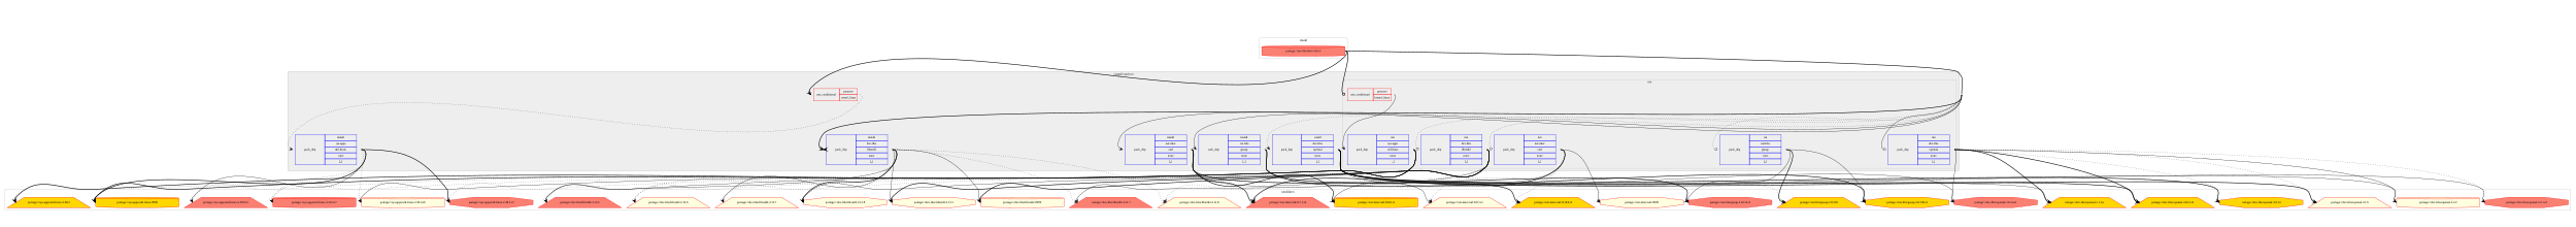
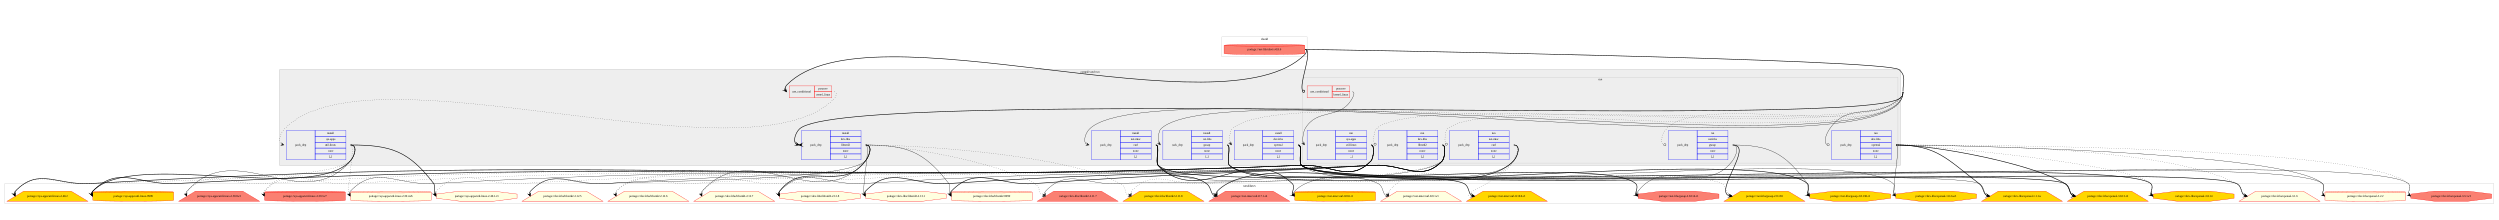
  digraph {
    compound=true
    concentrate=true
    fontname="Liberation Serif"
    fontsize=10
    newrank=true
    rankdir=TB
    ranksep=1.5
    node [color=red fontname="Liberation Serif" fontsize=10 shape=trapezium style=filled]
    edge [arrowhead=vee fontname="Liberation Serif" headport=w style=dotted tailport=e weight=100]
    n1 [fillcolor=salmon label="portage://net-libs/davix-0.8.6" shape=cylinder width=4]
    n2 [color=blue label=<<TABLE BORDER="0" CELLBORDER="1" CELLSPACING="0" CELLPADDING="4" WIDTH="220"><TR><TD ROWSPAN="6" CELLPADDING="30">pack_dep</TD></TR><TR><TD WIDTH="110">install</TD></TR><TR><TD>sys-apps</TD></TR><TR><TD>util-linux</TD></TR><TR><TD>none</TD></TR><TR><TD>[,,]</TD></TR></TABLE>> shape=none style=""]
    n3 [label=<<TABLE BORDER="0" CELLBORDER="1" CELLSPACING="0" CELLPADDING="4"><TR><TD ROWSPAN="3" CELLPADDING="10">use_conditional</TD></TR><TR><TD>positive</TD></TR><TR><TD>kernel_linux</TD></TR></TABLE>> shape=none style=""]
    n4 [color=blue label=<<TABLE BORDER="0" CELLBORDER="1" CELLSPACING="0" CELLPADDING="4" WIDTH="220"><TR><TD ROWSPAN="6" CELLPADDING="30">pack_dep</TD></TR><TR><TD WIDTH="110">install</TD></TR><TR><TD>dev-libs</TD></TR><TR><TD>libxml2</TD></TR><TR><TD>none</TD></TR><TR><TD>[,,]</TD></TR></TABLE>> shape=none style=""]
    n5 [color=blue label=<<TABLE BORDER="0" CELLBORDER="1" CELLSPACING="0" CELLPADDING="4" WIDTH="220"><TR><TD ROWSPAN="6" CELLPADDING="30">pack_dep</TD></TR><TR><TD WIDTH="110">install</TD></TR><TR><TD>dev-libs</TD></TR><TR><TD>openssl</TD></TR><TR><TD>none</TD></TR><TR><TD>[,,]</TD></TR></TABLE>> shape=none style=""]
    n6 [color=blue label=<<TABLE BORDER="0" CELLBORDER="1" CELLSPACING="0" CELLPADDING="4" WIDTH="220"><TR><TD ROWSPAN="6" CELLPADDING="30">pack_dep</TD></TR><TR><TD WIDTH="110">install</TD></TR><TR><TD>net-libs</TD></TR><TR><TD>gsoap</TD></TR><TR><TD>none</TD></TR><TR><TD>[,,]</TD></TR></TABLE>> shape=none style=""]
    n7 [color=blue label=<<TABLE BORDER="0" CELLBORDER="1" CELLSPACING="0" CELLPADDING="4" WIDTH="220"><TR><TD ROWSPAN="6" CELLPADDING="30">pack_dep</TD></TR><TR><TD WIDTH="110">install</TD></TR><TR><TD>net-misc</TD></TR><TR><TD>curl</TD></TR><TR><TD>none</TD></TR><TR><TD>[,,]</TD></TR></TABLE>> shape=none style=""]
    n8 [color=blue label=<<TABLE BORDER="0" CELLBORDER="1" CELLSPACING="0" CELLPADDING="4" WIDTH="220"><TR><TD ROWSPAN="6" CELLPADDING="30">pack_dep</TD></TR><TR><TD WIDTH="110">run</TD></TR><TR><TD>sys-apps</TD></TR><TR><TD>util-linux</TD></TR><TR><TD>none</TD></TR><TR><TD>[,,]</TD></TR></TABLE>> shape=none style=""]
    n9 [label=<<TABLE BORDER="0" CELLBORDER="1" CELLSPACING="0" CELLPADDING="4"><TR><TD ROWSPAN="3" CELLPADDING="10">use_conditional</TD></TR><TR><TD>positive</TD></TR><TR><TD>kernel_linux</TD></TR></TABLE>> shape=none style=""]
    n10 [color=blue label=<<TABLE BORDER="0" CELLBORDER="1" CELLSPACING="0" CELLPADDING="4" WIDTH="220"><TR><TD ROWSPAN="6" CELLPADDING="30">pack_dep</TD></TR><TR><TD WIDTH="110">run</TD></TR><TR><TD>dev-libs</TD></TR><TR><TD>libxml2</TD></TR><TR><TD>none</TD></TR><TR><TD>[,,]</TD></TR></TABLE>> shape=none style=""]
    n11 [color=blue label=<<TABLE BORDER="0" CELLBORDER="1" CELLSPACING="0" CELLPADDING="4" WIDTH="220"><TR><TD ROWSPAN="6" CELLPADDING="30">pack_dep</TD></TR><TR><TD WIDTH="110">run</TD></TR><TR><TD>dev-libs</TD></TR><TR><TD>openssl</TD></TR><TR><TD>none</TD></TR><TR><TD>[,,]</TD></TR></TABLE>> shape=none style=""]
    n12 [color=blue label=<<TABLE BORDER="0" CELLBORDER="1" CELLSPACING="0" CELLPADDING="4" WIDTH="220"><TR><TD ROWSPAN="6" CELLPADDING="30">pack_dep</TD></TR><TR><TD WIDTH="110">run</TD></TR><TR><TD>net-libs</TD></TR><TR><TD>gsoap</TD></TR><TR><TD>none</TD></TR><TR><TD>[,,]</TD></TR></TABLE>> shape=none style=""]
    n13 [color=blue label=<<TABLE BORDER="0" CELLBORDER="1" CELLSPACING="0" CELLPADDING="4" WIDTH="220"><TR><TD ROWSPAN="6" CELLPADDING="30">pack_dep</TD></TR><TR><TD WIDTH="110">run</TD></TR><TR><TD>net-misc</TD></TR><TR><TD>curl</TD></TR><TR><TD>none</TD></TR><TR><TD>[,,]</TD></TR></TABLE>> shape=none style=""]
    n14 [fillcolor=gold label="portage://sys-apps/util-linux-9999" shape=cylinder width=4]
    n15 [fillcolor=gold label="portage://sys-apps/util-linux-2.40.2" width=4]
-   n16 [fillcolor=salmon label="portage://sys-apps/util-linux-2.40.1-r3" shape=octagon width=4]
+   n16 [fillcolor=lightyellow label="portage://sys-apps/util-linux-2.40.1-r3" shape=octagon width=4]
    n17 [fillcolor=lightyellow label="portage://sys-apps/util-linux-2.39.4-r6" shape=cylinder width=4]
    n18 [fillcolor=salmon label="portage://sys-apps/util-linux-2.39.3-r7" shape=cylinder width=4]
    n19 [fillcolor=salmon label="portage://sys-apps/util-linux-2.39.8-r2" width=4]
    n20 [fillcolor=lightyellow label="portage://dev-libs/libxml2-9999" shape=cylinder width=4]
    n21 [fillcolor=lightyellow label="portage://dev-libs/libxml2-2.13.1" shape=octagon width=4]
    n22 [fillcolor=lightyellow label="portage://dev-libs/libxml2-2.12.8" shape=octagon width=4]
    n23 [fillcolor=lightyellow label="portage://dev-libs/libxml2-2.12.7" width=4]
    n24 [fillcolor=lightyellow label="portage://dev-libs/libxml2-2.12.6" width=4]
-   n25 [fillcolor=salmon label="portage://dev-libs/libxml2-2.12.5" width=4]
-   n26 [fillcolor=lightyellow label="portage://dev-libs/libxml2-2.11.8" width=4]
+   n25 [fillcolor=lightyellow label="portage://dev-libs/libxml2-2.12.5" width=4]
+   n26 [fillcolor=gold label="portage://dev-libs/libxml2-2.11.8" width=4]
    n27 [fillcolor=salmon label="portage://dev-libs/libxml2-2.11.7" width=4]
    n28 [fillcolor=salmon label="portage://dev-libs/openssl-3.3.1-r3" shape=octagon width=4]
    n29 [fillcolor=lightyellow label="portage://dev-libs/openssl-3.2.2" shape=cylinder width=4]
    n30 [fillcolor=lightyellow label="portage://dev-libs/openssl-3.1.6" width=4]
    n31 [fillcolor=gold label="portage://dev-libs/openssl-3.0.14" shape=octagon width=4]
    n32 [fillcolor=gold label="portage://dev-libs/openssl-3.0.13-r2" width=4]
    n33 [fillcolor=gold label="portage://dev-libs/openssl-1.1.1w" width=4]
-   n34 [fillcolor=salmon label="portage://dev-libs/openssl-1.0.2u-r1" shape=octagon width=4]
+   n34 [fillcolor=gold label="portage://dev-libs/openssl-1.0.2u-r1" shape=octagon width=4]
    n35 [fillcolor=gold label="portage://net-libs/gsoap-2.8.130-r1" shape=octagon width=4]
    n36 [fillcolor=gold label="portage://net-libs/gsoap-2.8.130" width=4]
    n37 [fillcolor=salmon label="portage://net-libs/gsoap-2.8.114-r1" shape=octagon width=4]
-   n38 [fillcolor=lightyellow label="portage://net-misc/curl-9999" shape=octagon width=4]
    n39 [fillcolor=gold label="portage://net-misc/curl-8.10.0-r1" width=4]
    n40 [fillcolor=lightyellow label="portage://net-misc/curl-8.9.1-r1" width=4]
    n41 [fillcolor=gold label="portage://net-misc/curl-8.8.0-r1" shape=cylinder width=4]
    n42 [fillcolor=salmon label="portage://net-misc/curl-8.7.1-r4" width=4]
    subgraph cluster_1 {
      color=gray
      label=<<i>dependencies</i>>
      subgraph cluster_2 {
        color=gray
        fillcolor="#eeeeee"
        label=<<i>compile</i>>
        style=filled
        subgraph sub_3 {
          color=gray
          fillcolor="#eeeeee"
          label=<<i>compile</i>>
          style=filled
          n3
          subgraph sub_4 {
            color=gray
            fillcolor="#eeeeee"
            label=<<i>compile</i>>
            style=filled
            n2
          }
        }
        subgraph sub_5 {
          color=gray
          fillcolor="#eeeeee"
          label=<<i>compile</i>>
          style=filled
          n4
        }
        subgraph sub_6 {
          color=gray
          fillcolor="#eeeeee"
          label=<<i>compile</i>>
          style=filled
          n5
        }
        subgraph sub_7 {
          color=gray
          fillcolor="#eeeeee"
          label=<<i>compile</i>>
          style=filled
          n6
        }
        subgraph sub_8 {
          color=gray
          fillcolor="#eeeeee"
          label=<<i>compile</i>>
          style=filled
          n7
        }
      }
      subgraph cluster_9 {
        color=gray
        fillcolor="#eeeeee"
        label=<<i>compile and run</i>>
        style=filled
      }
      subgraph cluster_10 {
        color=gray
        fillcolor="#eeeeee"
        label=<<i>run</i>>
        style=filled
        subgraph sub_11 {
          color=gray
          fillcolor="#eeeeee"
          label=<<i>run</i>>
          style=filled
          n9
          subgraph sub_12 {
            color=gray
            fillcolor="#eeeeee"
            label=<<i>run</i>>
            style=filled
            n8
          }
        }
        subgraph sub_13 {
          color=gray
          fillcolor="#eeeeee"
          label=<<i>run</i>>
          style=filled
          n10
        }
        subgraph sub_14 {
          color=gray
          fillcolor="#eeeeee"
          label=<<i>run</i>>
          style=filled
          n11
        }
        subgraph sub_15 {
          color=gray
          fillcolor="#eeeeee"
          label=<<i>run</i>>
          style=filled
          n12
        }
        subgraph sub_16 {
          color=gray
          fillcolor="#eeeeee"
          label=<<i>run</i>>
          style=filled
          n13
        }
      }
    }
    subgraph cluster_17 {
      color=gray
      label=<<i>ebuild</i>>
      n1
    }
    subgraph cluster_18 {
      color=gray
      label=<<i>candidates</i>>
      rank=same
      subgraph sub_19 {
        color=black
        label=<<i>candidates</i>>
        nodesep=1
        rank=same
        n14
        n15
        n16
        n17
        n18
        n19
      }
      subgraph sub_20 {
        color=black
        label=<<i>candidates</i>>
        nodesep=1
        rank=same
        n20
        n21
        n22
        n23
        n24
        n25
        n26
        n27
      }
      subgraph sub_21 {
        color=black
        label=<<i>candidates</i>>
        nodesep=1
        rank=same
        n28
        n29
        n30
        n31
        n32
        n33
        n34
      }
      subgraph sub_22 {
        color=black
        label=<<i>candidates</i>>
        nodesep=1
        rank=same
        n35
        n36
        n37
      }
      subgraph sub_23 {
        color=black
        label=<<i>candidates</i>>
        nodesep=1
        rank=same
-       n38
        n39
        n40
        n41
        n42
      }
      subgraph sub_24 {
        color=black
        label=<<i>candidates</i>>
        nodesep=1
        rank=same
        n14
        n15
        n16
        n17
        n18
        n19
      }
      subgraph sub_25 {
        color=black
        label=<<i>candidates</i>>
        nodesep=1
        rank=same
        n20
        n21
        n22
        n23
        n24
        n25
        n26
        n27
      }
      subgraph sub_26 {
        color=black
        label=<<i>candidates</i>>
        nodesep=1
        rank=same
        n28
        n29
        n30
        n31
        n32
        n33
        n34
      }
      subgraph sub_27 {
        color=black
        label=<<i>candidates</i>>
        nodesep=1
        rank=same
        n35
        n36
        n37
      }
      subgraph sub_28 {
        color=black
        label=<<i>candidates</i>>
        nodesep=1
        rank=same
-       n38
        n39
        n40
        n41
        n42
      }
    }
    n1 -> n3 [style=bold weight=20]
    n1 -> n4 [style=bold weight=20]
    n1 -> n5 [weight=20]
    n1 -> n6 [style=solid weight=20]
    n1 -> n7 [style=solid weight=20]
    n1 -> n9 [arrowhead=odot style=bold weight=20]
    n1 -> n10 [arrowhead=odot weight=20]
    n1 -> n11 [arrowhead=odot style=solid weight=20]
    n1 -> n12 [arrowhead=odot weight=20]
    n1 -> n13 [arrowhead=odot weight=20]
    n2 -> n14 [style=bold]
    n2 -> n15
    n2 -> n16 [style=bold]
    n2 -> n17
    n2 -> n18
    n2 -> n19 [style=solid]
    n3 -> n2 [weight=20]
    n4 -> n20 [style=solid]
    n4 -> n21 [style=solid]
    n4 -> n22 [style=bold]
    n4 -> n23 [style=solid]
    n4 -> n24
    n4 -> n25 [style=solid]
    n4 -> n26
    n4 -> n27
    n5 -> n28 [style=solid]
    n5 -> n29 [style=solid]
    n5 -> n30 [style=bold]
    n5 -> n31 [style=bold]
    n5 -> n32 [style=bold]
    n5 -> n33 [style=solid]
    n5 -> n34 [style=solid]
    n6 -> n35 [style=bold]
    n6 -> n36
    n6 -> n37 [style=bold]
-   n7 -> n38
    n7 -> n39 [style=bold]
    n7 -> n40 [style=solid]
    n7 -> n41 [style=bold]
    n7 -> n42 [style=bold]
    n8 -> n14 [style=bold]
    n8 -> n15 [style=bold]
    n8 -> n16
    n8 -> n17 [style=solid]
    n8 -> n18
    n8 -> n19
    n9 -> n8 [style=solid weight=20]
    n10 -> n20 [style=bold]
    n10 -> n21 [style=bold]
    n10 -> n22 [style=solid]
    n10 -> n23
    n10 -> n24
    n10 -> n25 [style=solid]
    n10 -> n26
    n10 -> n27 [style=solid]
    n11 -> n28
    n11 -> n29 [style=solid]
    n11 -> n30
    n11 -> n31
    n11 -> n32 [style=bold]
    n11 -> n33 [style=bold]
    n11 -> n34 [style=solid]
    n12 -> n35 [style=solid]
    n12 -> n36 [style=bold]
    n12 -> n37 [style=solid]
-   n13 -> n38 [style=solid]
    n13 -> n39
    n13 -> n40
    n13 -> n41 [style=solid]
    n13 -> n42 [style=bold]
  }
